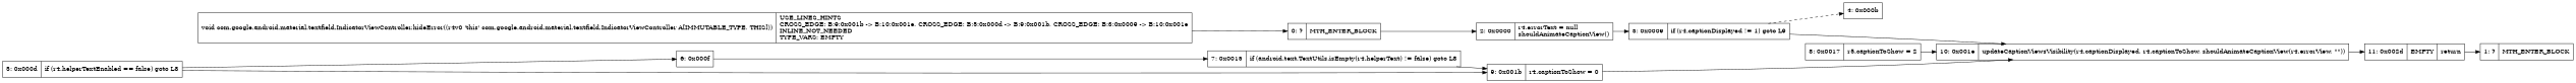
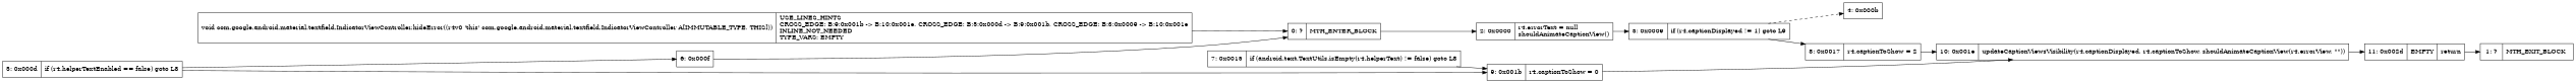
  digraph {
    rankdir=LR
    node [shape=record]
    n1 [label="{0\:\ ?|MTH_ENTER_BLOCK\l}"]
    n2 [label="{2\:\ 0x0000|r4.errorText = null\lshouldAnimateCaptionView()\l}"]
    n3 [label="{3\:\ 0x0009|if (r4.captionDisplayed != 1) goto L9\l}"]
    n4 [label="{4\:\ 0x000b}"]
    n5 [label="{10\:\ 0x001e|updateCaptionViewsVisibility(r4.captionDisplayed, r4.captionToShow, shouldAnimateCaptionView(r4.errorView, \"\"))\l}"]
    n6 [label="{11\:\ 0x002d|EMPTY\l|return\l}"]
    n7 [label="{5\:\ 0x000d|if (r4.helperTextEnabled == false) goto L8\l}"]
    n8 [label="{6\:\ 0x000f}"]
    n9 [label="{9\:\ 0x001b|r4.captionToShow = 0\l}"]
    n10 [label="{7\:\ 0x0015|if (android.text.TextUtils.isEmpty(r4.helperText) != false) goto L8\l}"]
-   n11 [label="{8\:\ 0x0017|r5.captionToShow = 2\l}"]
-   n12 [label="{1\:\ ?|MTH_ENTER_BLOCK\l}"]
+   n11 [label="{8\:\ 0x0017|r4.captionToShow = 2\l}"]
+   n12 [label="{1\:\ ?|MTH_EXIT_BLOCK\l}"]
    n13 [label="{void com.google.android.material.textfield.IndicatorViewController.hideError((r4v0 'this' com.google.android.material.textfield.IndicatorViewController A[IMMUTABLE_TYPE, THIS]))  | USE_LINES_HINTS\lCROSS_EDGE: B:9:0x001b \-\> B:10:0x001e, CROSS_EDGE: B:5:0x000d \-\> B:9:0x001b, CROSS_EDGE: B:3:0x0009 \-\> B:10:0x001e\lINLINE_NOT_NEEDED\lTYPE_VARS: EMPTY\l}"]
    n1 -> n2
    n2 -> n3
    n3 -> n4 [style=dashed]
-   n3 -> n5
+   n3 -> n11
    n5 -> n6
    n6 -> n12
    n7 -> n8 [style=solid]
    n7 -> n9
-   n8 -> n10
+   n8 -> n1
    n9 -> n5
    n10 -> n9
    n11 -> n5
    n13 -> n1
  }
